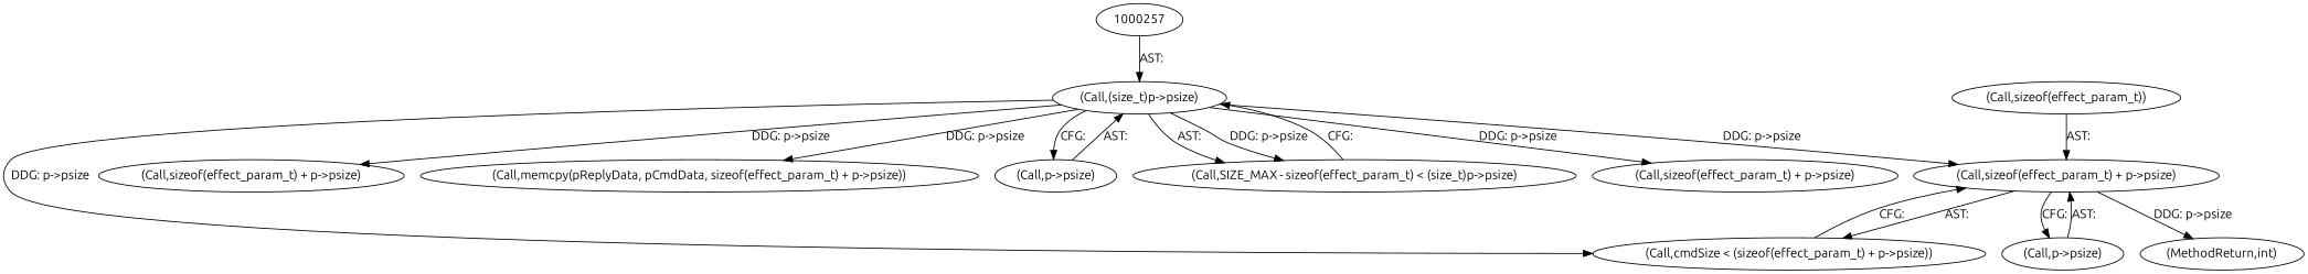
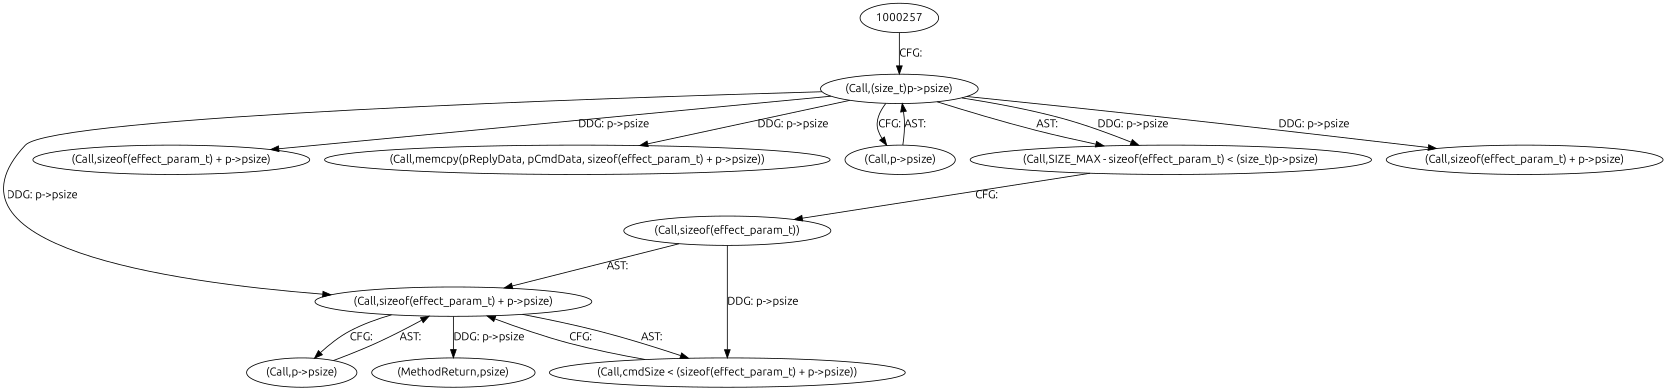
  digraph {
    fontname=Ubuntu
    node [fontname=Ubuntu]
    edge [fontname=Ubuntu]
    n1 [label="(Call,sizeof(effect_param_t) + p->psize)"]
    n2 [label="(Call,cmdSize < (sizeof(effect_param_t) + p->psize))"]
    n3 [label="(Call,p->psize)"]
-   n4 [label="(MethodReturn,int)"]
+   n4 [label="(MethodReturn,psize)"]
    n5 [label="(Call,(size_t)p->psize)"]
    n6 [label="(Call,sizeof(effect_param_t) + p->psize)"]
    n7 [label="(Call,memcpy(pReplyData, pCmdData, sizeof(effect_param_t) + p->psize))"]
    n8 [label="(Call,p->psize)"]
    n9 [label="(Call,SIZE_MAX - sizeof(effect_param_t) < (size_t)p->psize)"]
    n10 [label="(Call,sizeof(effect_param_t) + p->psize)"]
    n11 [label="(Call,sizeof(effect_param_t))"]
    1000257
    n1 -> n2 [label="AST: "]
    n1 -> n3 [label="CFG: "]
    n1 -> n4 [label="DDG: p->psize"]
    n2 -> n1 [label="CFG: "]
    n3 -> n1 [label="AST: "]
    n5 -> n1 [label="DDG: p->psize"]
-   n5 -> n2 [label="DDG: p->psize"]
+   n11 -> n2 [label="DDG: p->psize"]
    n5 -> n6 [label="DDG: p->psize"]
    n5 -> n7 [label="DDG: p->psize"]
    n5 -> n8 [label="CFG: "]
    n5 -> n9 [label="AST: "]
    n5 -> n9 [label="DDG: p->psize"]
    n5 -> n10 [label="DDG: p->psize"]
    n8 -> n5 [label="AST: "]
-   n9 -> n5 [label="CFG: "]
+   n9 -> n11 [label="CFG: "]
    n11 -> n1 [label="AST: "]
-   1000257 -> n5 [label="AST: "]
+   1000257 -> n5 [label="CFG: "]
  }
